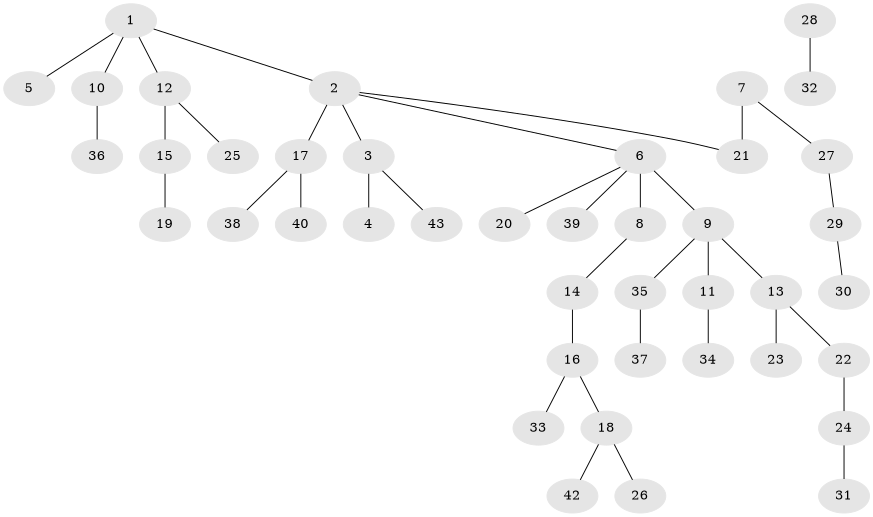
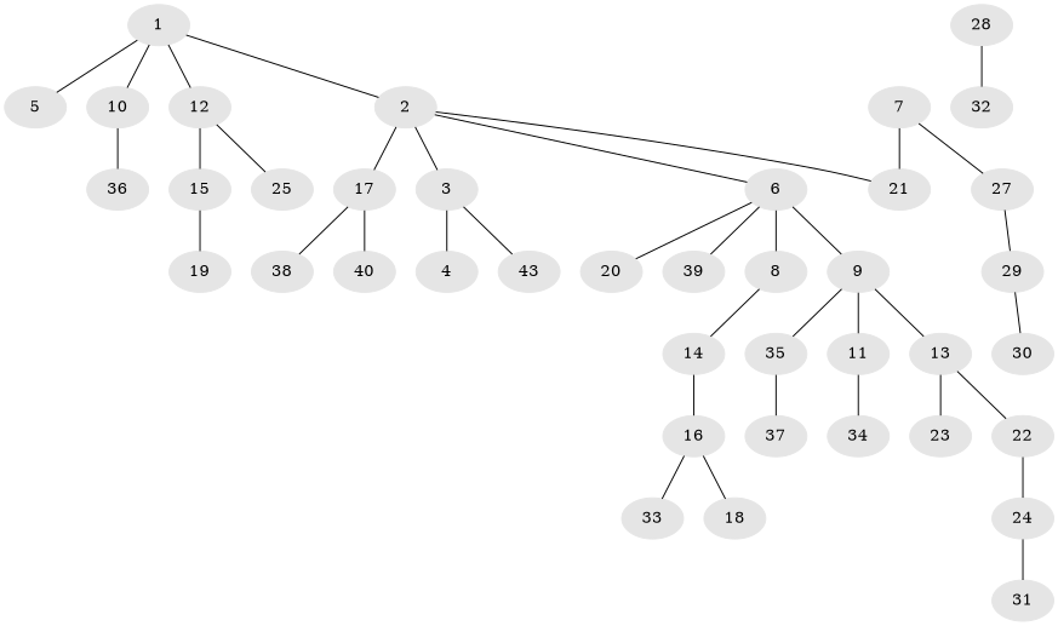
  graph {
    node [color=gray90 style=filled]
    edge [weight=1.0]
    1
    2
    5
    10
    12
    3
    6
    17
    21
    36
    15
    25
    4
    43
    8
    9
    20
    39
    7
    27
    38
    40
    14
    11
    13
    35
    29
    16
    34
    22
    23
    37
    19
    24
    18
    33
-   26
-   42
    28
    32
    31
    30
    1 -- 2
    1 -- 5
    1 -- 10
    1 -- 12
    2 -- 3
    2 -- 6
    2 -- 17 [weight=2.0]
    2 -- 21
    10 -- 36
    12 -- 15 [weight=3.0]
    12 -- 25
    3 -- 4
    3 -- 43
    6 -- 8 [weight=3.0]
    6 -- 9
    6 -- 20
    6 -- 39
    17 -- 38
    17 -- 40
    15 -- 19
    8 -- 14
    9 -- 11
    9 -- 13
    9 -- 35
    7 -- 21 [weight=3.0]
    7 -- 27
    27 -- 29
    14 -- 16
    11 -- 34 [weight=2.0]
    13 -- 22
    13 -- 23
    35 -- 37
    29 -- 30
    16 -- 18
    16 -- 33
    22 -- 24
    24 -- 31
-   18 -- 26
-   18 -- 42
    28 -- 32
  }
